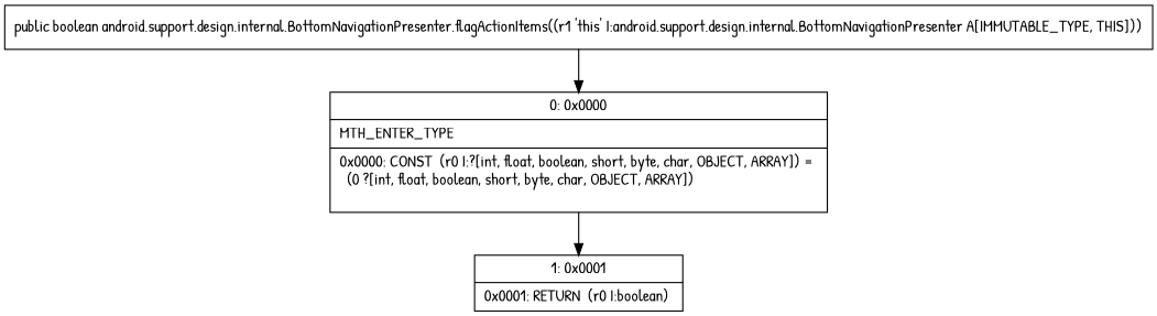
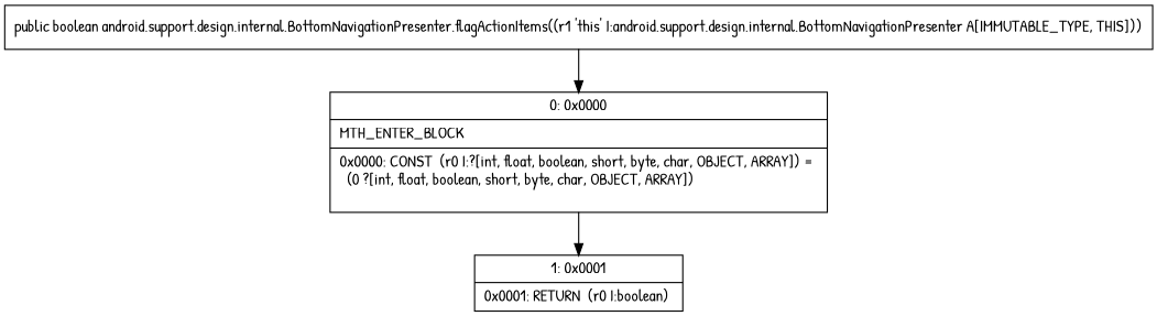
  digraph {
    fontname="Patrick Hand"
    node [shape=record fontname="Patrick Hand"]
    edge [fontname="Patrick Hand"]
-   n1 [label="{0\:\ 0x0000|MTH_ENTER_TYPE\l|0x0000: CONST  (r0 I:?[int, float, boolean, short, byte, char, OBJECT, ARRAY]) = \l  (0 ?[int, float, boolean, short, byte, char, OBJECT, ARRAY])\l \l}"]
+   n1 [label="{0\:\ 0x0000|MTH_ENTER_BLOCK\l|0x0000: CONST  (r0 I:?[int, float, boolean, short, byte, char, OBJECT, ARRAY]) = \l  (0 ?[int, float, boolean, short, byte, char, OBJECT, ARRAY])\l \l}"]
    n2 [label="{1\:\ 0x0001|0x0001: RETURN  (r0 I:boolean) \l}"]
    n3 [label="{public boolean android.support.design.internal.BottomNavigationPresenter.flagActionItems((r1 'this' I:android.support.design.internal.BottomNavigationPresenter A[IMMUTABLE_TYPE, THIS])) }"]
    n1 -> n2
    n3 -> n1
  }
